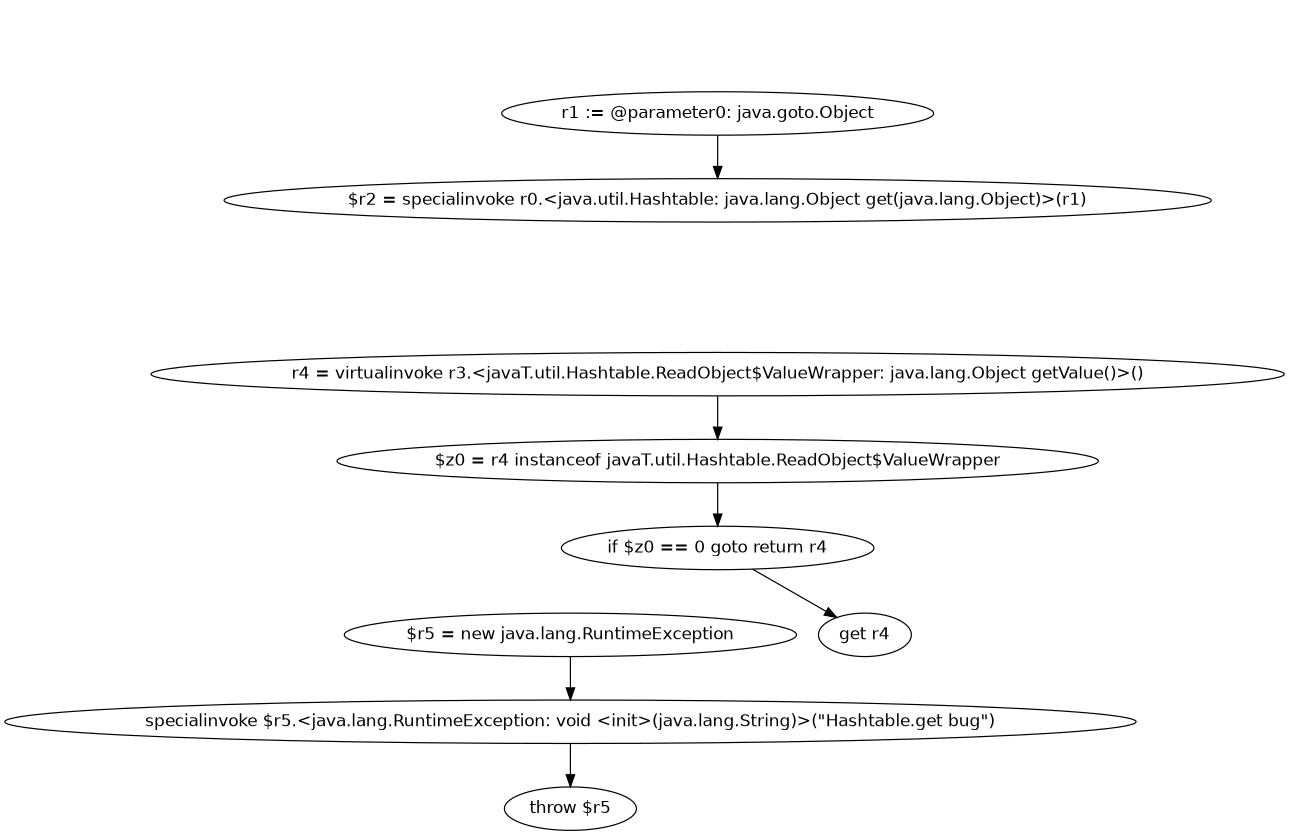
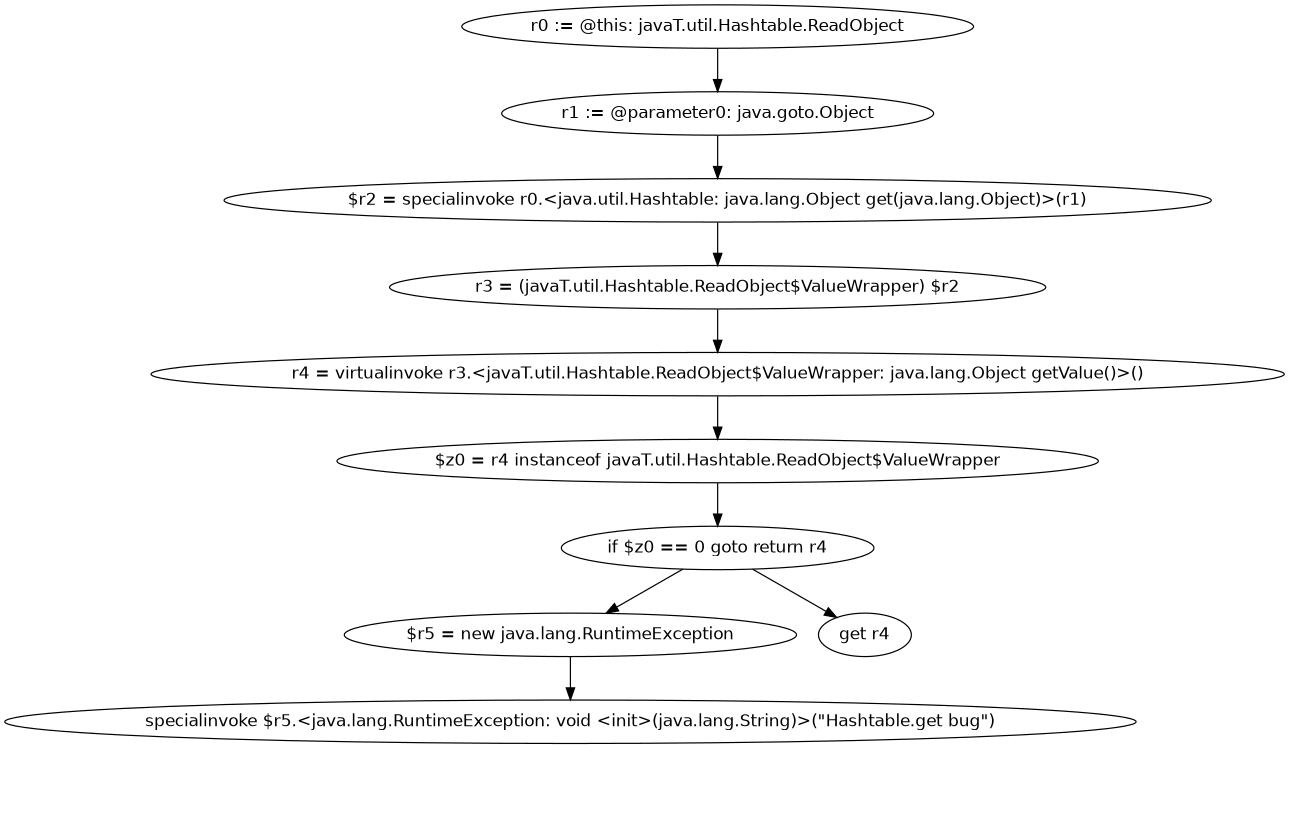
  digraph {
    fontname="DejaVu Sans"
    node [fontname="DejaVu Sans"]
    edge [fontname="DejaVu Sans"]
    n1 [label="r1 := @parameter0: java.goto.Object"]
+   "r0 := @this: javaT.util.Hashtable.ReadObject"
    "$r2 = specialinvoke r0.<java.util.Hashtable: java.lang.Object get(java.lang.Object)>(r1)"
+   "r3 = (javaT.util.Hashtable.ReadObject$ValueWrapper) $r2"
    "r4 = virtualinvoke r3.<javaT.util.Hashtable.ReadObject$ValueWrapper: java.lang.Object getValue()>()"
    "$z0 = r4 instanceof javaT.util.Hashtable.ReadObject$ValueWrapper"
    "if $z0 == 0 goto return r4"
    "$r5 = new java.lang.RuntimeException"
    n9 [label="get r4"]
    "specialinvoke $r5.<java.lang.RuntimeException: void <init>(java.lang.String)>(\"Hashtable.get bug\")"
-   "throw $r5"
    n1 -> "$r2 = specialinvoke r0.<java.util.Hashtable: java.lang.Object get(java.lang.Object)>(r1)"
+   "r0 := @this: javaT.util.Hashtable.ReadObject" -> n1
+   "$r2 = specialinvoke r0.<java.util.Hashtable: java.lang.Object get(java.lang.Object)>(r1)" -> "r3 = (javaT.util.Hashtable.ReadObject$ValueWrapper) $r2"
+   "r3 = (javaT.util.Hashtable.ReadObject$ValueWrapper) $r2" -> "r4 = virtualinvoke r3.<javaT.util.Hashtable.ReadObject$ValueWrapper: java.lang.Object getValue()>()"
    "r4 = virtualinvoke r3.<javaT.util.Hashtable.ReadObject$ValueWrapper: java.lang.Object getValue()>()" -> "$z0 = r4 instanceof javaT.util.Hashtable.ReadObject$ValueWrapper"
    "$z0 = r4 instanceof javaT.util.Hashtable.ReadObject$ValueWrapper" -> "if $z0 == 0 goto return r4"
+   "if $z0 == 0 goto return r4" -> "$r5 = new java.lang.RuntimeException"
    "if $z0 == 0 goto return r4" -> n9
    "$r5 = new java.lang.RuntimeException" -> "specialinvoke $r5.<java.lang.RuntimeException: void <init>(java.lang.String)>(\"Hashtable.get bug\")"
-   "specialinvoke $r5.<java.lang.RuntimeException: void <init>(java.lang.String)>(\"Hashtable.get bug\")" -> "throw $r5"
  }
